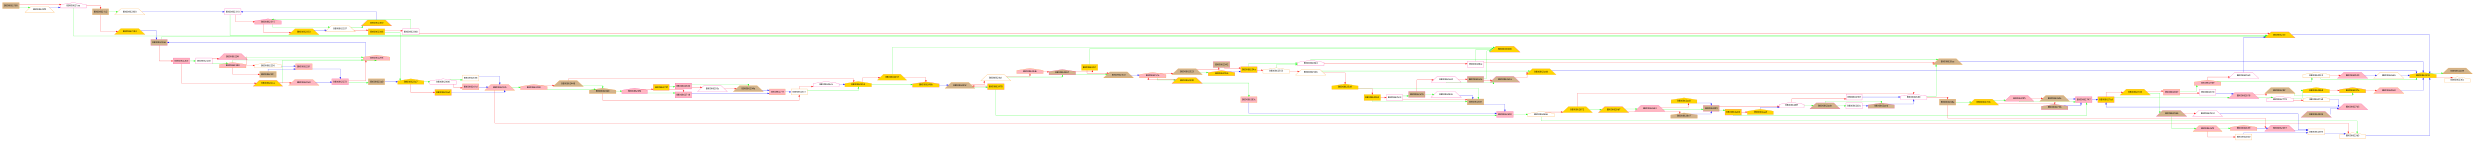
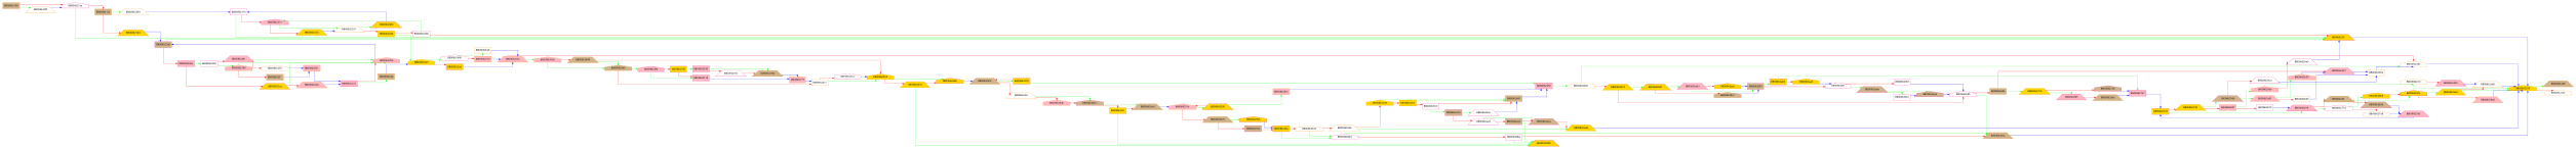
  digraph {
    fontname="Noto Sans"
    rankdir=LR
    splines=ortho
    node [color=darkorange fillcolor=white fontname="Noto Sans" shape=trapezium style=filled]
    edge [color=red fontname="Noto Sans"]
    BB00862160 [fillcolor=tan shape=box]
    BB008623f0
    BB008621ae [color=deeppink shape=house]
    BB00862351 [color=deeppink fillcolor=gold]
    BB008621c2 [fillcolor=tan shape=box]
    BB00862359 [fillcolor=gold shape=house]
    BB00862300
    BB008621d4 [fillcolor=gold]
    BB00862ad9 [fillcolor=tan]
    BB0086236c [shape=house]
    BB00862310 [color=deeppink shape=box]
    BB008622a6 [color=deeppink fillcolor=tan shape=box]
    BB00862315 [color=deeppink fillcolor=lightpink shape=house]
    BB008622be [color=deeppink fillcolor=lightpink shape=box]
    BB00862238 [color=deeppink shape=box]
    BB008622ca [color=deeppink fillcolor=gold]
    BB00862388 [fillcolor=lightpink shape=house]
    BB0086224f [color=deeppink fillcolor=lightpink]
    BB00862294 [fillcolor=lightpink shape=house]
    BB00862391 [fillcolor=tan shape=box]
    BB00862256 [shape=house]
    BB00862261 [fillcolor=lightpink shape=box]
    BB00862272 [color=deeppink fillcolor=lightpink shape=box]
    BB008623a0 [fillcolor=tan shape=box]
    BB008623a7 [fillcolor=gold shape=house]
    BB00862400 [color=deeppink shape=house]
    BB008623ad [color=deeppink fillcolor=gold shape=box]
    BB008622e0 [fillcolor=lightpink]
    BB00862337
    BB00862333 [fillcolor=gold]
    BB00862380 [color=deeppink fillcolor=gold]
    BB00862346 [fillcolor=gold shape=box]
    BB00862348 [color=deeppink shape=box]
    BB008626e8 [shape=box]
    BB0086241d [fillcolor=lightpink shape=box]
    BB008623cb [fillcolor=lightpink]
    BB00862438 [fillcolor=lightpink shape=house]
    BB008623d5 [shape=house]
    BB008626b0 [fillcolor=tan shape=house]
    BB00862448 [fillcolor=tan]
    BB008626fb [color=deeppink fillcolor=lightpink shape=house]
    BB008626c1 [shape=box]
    BB00862455 [fillcolor=gold shape=house]
    BB00862718 [color=deeppink fillcolor=lightpink shape=box]
    BB0086270f [color=deeppink fillcolor=gold shape=box]
    BB008626ca [color=deeppink shape=house]
    BB0086246b [color=deeppink fillcolor=gold shape=house]
    BB0086245f [fillcolor=gold]
    BB0086249c [fillcolor=tan]
    BB00000000 [color=deeppink fillcolor=gold]
    BB00862478 [color=deeppink fillcolor=gold shape=box]
    BB008624a1
    BB00862650 [color=deeppink fillcolor=lightpink shape=box]
    BB008624b7 [color=deeppink fillcolor=tan shape=house]
    BB008624ab [fillcolor=lightpink shape=house]
    BB00862666 [shape=house]
    BB00862672 [fillcolor=gold]
    BB008624cd [fillcolor=tan]
    BB008624c1 [fillcolor=gold shape=box]
    BB0086251e [fillcolor=lightpink shape=house]
    BB00862500 [color=deeppink fillcolor=gold]
    BB00862523 [fillcolor=tan]
    BB0086285c [fillcolor=lightpink shape=box]
    BB00862956 [color=deeppink fillcolor=gold shape=house]
    BB00862542 [color=deeppink fillcolor=tan shape=box]
    BB0086254a [color=deeppink fillcolor=gold shape=box]
    BB008628b4 [color=deeppink shape=house]
    BB00862553 [shape=house]
    BB008628ca [fillcolor=tan]
    BB008628be [color=deeppink shape=box]
    BB0086256b
    BB00862a44 [fillcolor=gold]
    BB008625a9 [fillcolor=gold shape=house]
    BB00862641 [fillcolor=tan shape=box]
    BB008625b2 [fillcolor=gold shape=box]
    BB008625c3 [color=deeppink shape=box]
    BB00862a1b [color=deeppink fillcolor=tan shape=box]
    BB00862b2e [color=deeppink]
    BB00862a24 [color=deeppink]
    BB00862a3a [color=deeppink fillcolor=tan]
    BB00862a2e [color=deeppink fillcolor=tan shape=box]
    BB008628d7 [color=deeppink fillcolor=gold]
    BB00862680 [color=deeppink shape=house]
    BB00862ab3 [color=deeppink fillcolor=lightpink]
    BB008628e7 [fillcolor=tan shape=house]
    BB0086268a [fillcolor=tan shape=box]
    BB008628f3 [color=deeppink fillcolor=tan shape=box]
    BB00862ac8 [fillcolor=gold shape=house]
    BB0086272b [fillcolor=gold]
    BB00862697 [color=deeppink fillcolor=lightpink]
    BB008629f5 [color=deeppink fillcolor=lightpink]
    BB0086273b [color=deeppink fillcolor=tan shape=house]
    BB0086269e [shape=box]
    BB00862747 [color=deeppink fillcolor=lightpink shape=box]
    BB00862a0a [fillcolor=tan]
    BB0086271f [fillcolor=lightpink shape=box]
    BB00862920 [color=deeppink fillcolor=lightpink shape=box]
    BB0086294a [fillcolor=tan]
    BB0086293c [color=deeppink]
    BB008627cd [color=deeppink fillcolor=gold shape=box]
    BB00862818 [color=deeppink fillcolor=lightpink]
    BB008627d3 [fillcolor=gold]
    BB00862778 [color=deeppink shape=house]
    BB00862821 [fillcolor=tan]
    BB00862966 [color=deeppink fillcolor=tan]
    BB00862807 [fillcolor=lightpink shape=box]
    BB00862868 [fillcolor=gold shape=house]
    BB008627a8 [shape=house]
    BB0086287a [color=deeppink fillcolor=gold shape=house]
    BB008627b3 [color=deeppink fillcolor=lightpink]
+   BB00862a4d [fillcolor=gold]
    BB008628a0 [fillcolor=lightpink]
    BB0086283b [color=deeppink fillcolor=tan]
    BB00862af5 [fillcolor=lightpink]
    BB008629cd [color=deeppink]
    BB008629d9 [fillcolor=lightpink shape=house]
    BB00862810 [color=deeppink shape=box]
    BB00862b59 [fillcolor=lightpink shape=house]
    BB00862b00 [shape=box]
    BB00862b10 [shape=house]
    BB008629e9 [color=deeppink]
    BB00862b29 [color=deeppink fillcolor=lightpink]
    BB00862a66
    BB00862a86 [color=deeppink fillcolor=gold shape=box]
    BB008628ff [color=deeppink shape=house]
    BB00862aa5 [fillcolor=gold shape=house]
    BB00862ade [color=deeppink fillcolor=tan]
    BB0086290f [color=deeppink shape=box]
    BB00862b3c [color=deeppink shape=box]
    BB00862aeb [color=deeppink fillcolor=tan shape=house]
    BB00862160 -> BB008623f0 [color=green]
    BB00862160 -> BB008621ae
    BB008623f0 -> BB008621ae [color=blue]
    BB008621ae -> BB00862351 [color=green]
    BB008621ae -> BB008621c2
    BB00862351 -> BB00862359 [color=blue]
    BB008621c2 -> BB00862300 [color=green]
    BB008621c2 -> BB008621d4
    BB00862359 -> BB00862ad9 [color=green]
    BB00862359 -> BB0086236c
    BB00862300 -> BB00862310 [color=blue]
    BB008621d4 -> BB008622a6 [color=blue]
    BB00862310 -> BB00862351 [color=green]
    BB00862310 -> BB00862315
    BB008622a6 -> BB00862351 [color=green]
    BB008622a6 -> BB008622be
    BB00862315 -> BB00862337 [color=green]
    BB00862315 -> BB00862333
    BB008622be -> BB00862238 [color=green]
    BB008622be -> BB008622ca
    BB00862238 -> BB00862388 [color=green]
    BB00862238 -> BB0086224f
    BB008622ca -> BB00862294 [color=green]
    BB008622ca -> BB008622e0
    BB00862388 -> BB00862294 [color=green]
    BB00862388 -> BB00862391
    BB0086224f -> BB00862294 [color=green]
    BB0086224f -> BB00862256
    BB00862294 -> BB008622a6 [color=blue]
    BB00862391 -> BB00862261 [color=blue]
    BB00862256 -> BB00862261 [color=blue]
    BB00862261 -> BB00862272 [color=blue]
    BB00862272 -> BB00862294
    BB00862272 -> BB008623a0 [color=green]
    BB008623a0 -> BB008623a7 [color=blue]
    BB008623a7 -> BB00862400 [color=green]
    BB008623a7 -> BB008623ad
    BB00862400 -> BB008626e8 [color=green]
    BB00862400 -> BB0086241d
    BB008623ad -> BB008623cb [color=blue]
    BB008622e0 -> BB00862272 [color=blue]
    BB00862337 -> BB00862380 [color=green]
    BB00862337 -> BB00862346
    BB00862333 -> BB00862337 [color=blue]
    BB00862380 -> BB00862310 [color=blue]
    BB00862346 -> BB008623a7 [color=green]
    BB00862346 -> BB00862348
    BB00862348 -> BB00862351
    BB00862348 -> BB00862315 [color=green]
    BB008626e8 -> BB008623cb [color=blue]
    BB0086241d -> BB008623cb [color=blue]
    BB008623cb -> BB00862438 [color=green]
    BB008623cb -> BB008623d5
    BB00862438 -> BB008626b0 [color=green]
    BB00862438 -> BB00862448
    BB008623d5 -> BB00862359 [color=blue]
    BB008626b0 -> BB008626fb [color=green]
    BB008626b0 -> BB008626c1
    BB00862448 -> BB008626b0 [color=green]
    BB00862448 -> BB00862455
    BB008626fb -> BB00862718 [color=green]
    BB008626fb -> BB0086270f
    BB008626c1 -> BB00862455 [color=green]
    BB008626c1 -> BB008626ca
    BB00862455 -> BB0086246b [color=green]
    BB00862455 -> BB0086245f
    BB00862718 -> BB0086271f [color=blue]
    BB0086270f -> BB00862718
    BB0086270f -> BB00862920 [color=green]
    BB008626ca -> BB00862455 [color=blue]
    BB0086246b -> BB0086249c [color=blue]
    BB0086245f -> BB0086246b
    BB0086245f -> BB00000000 [color=green]
    BB0086249c -> BB00862478 [color=green]
    BB0086249c -> BB008624a1
    BB00862478 -> BB0086249c
    BB00862478 -> BB00862650 [color=green]
    BB008624a1 -> BB008624b7 [color=green]
    BB008624a1 -> BB008624ab
    BB00862650 -> BB00862666 [color=green]
    BB008624b7 -> BB008624cd [color=green]
    BB008624b7 -> BB008624c1
    BB008624ab -> BB008624b7
    BB00862666 -> BB008623d5 [color=green]
    BB00862666 -> BB00862672
    BB00862672 -> BB008628d7 [color=green]
    BB00862672 -> BB00862680
    BB008624cd -> BB0086251e [color=blue]
    BB008624c1 -> BB00000000 [color=green]
    BB008624c1 -> BB008624cd
    BB0086251e -> BB00862500 [color=green]
    BB0086251e -> BB00862523
    BB00862500 -> BB0086251e
    BB00862500 -> BB0086285c [color=green]
    BB00862523 -> BB00862956 [color=green]
    BB00862523 -> BB00862542
    BB0086285c -> BB00862650 [color=blue]
    BB00862956 -> BB0086254a [color=blue]
    BB00862542 -> BB0086254a
    BB0086254a -> BB008628b4 [color=green]
    BB0086254a -> BB00862553
    BB008628b4 -> BB008628ca [color=green]
    BB008628b4 -> BB008628be
    BB00862553 -> BB008628b4 [color=green]
    BB00862553 -> BB0086256b
    BB008628ca -> BB00862359 [color=blue]
    BB008628be -> BB00000000 [color=green]
    BB008628be -> BB008628ca
    BB0086256b -> BB00862a44 [color=green]
    BB0086256b -> BB008625a9
    BB00862a44 -> BB00862359 [color=blue]
    BB008625a9 -> BB00862641 [color=green]
    BB008625a9 -> BB008625b2
    BB00862641 -> BB00862650 [color=blue]
    BB008625b2 -> BB00862641 [color=green]
    BB008625b2 -> BB008625c3
    BB008625c3 -> BB00862641
    BB008625c3 -> BB00862a1b [color=green]
    BB00862a1b -> BB00862b2e [color=green]
    BB00862a1b -> BB00862a24
    BB00862b2e -> BB00862641 [color=blue]
    BB00862a24 -> BB00862a3a [color=green]
    BB00862a24 -> BB00862a2e
    BB00862a3a -> BB00862a44
    BB00862a2e -> BB00000000 [color=green]
    BB00862a2e -> BB00862a3a
    BB008628d7 -> BB00862ab3 [color=green]
    BB008628d7 -> BB008628e7
    BB00862680 -> BB008628ca [color=green]
    BB00862680 -> BB0086268a
    BB00862ab3 -> BB008628f3 [color=green]
    BB00862ab3 -> BB00862ac8
    BB008628e7 -> BB008628f3 [color=blue]
    BB0086268a -> BB0086272b [color=green]
    BB0086268a -> BB00862697
    BB008628f3 -> BB00862a86 [color=green]
    BB008628f3 -> BB008628ff
    BB00862ac8 -> BB008628f3 [color=blue]
    BB0086272b -> BB008629f5 [color=green]
    BB0086272b -> BB0086273b
    BB00862697 -> BB0086269e [color=blue]
-   BB008629f5 -> BB00862747 [color=green]
    BB008629f5 -> BB00862a0a
    BB0086273b -> BB00862747 [color=blue]
    BB0086269e -> BB008623d5 [color=blue]
    BB00862747 -> BB008627cd [color=blue]
    BB00862a0a -> BB00862747 [color=blue]
    BB0086271f -> BB008626c1 [color=blue]
    BB00862920 -> BB0086294a [color=green]
    BB00862920 -> BB0086293c
    BB0086294a -> BB0086271f [color=blue]
    BB0086293c -> BB0086294a
    BB008627cd -> BB00862818 [color=green]
    BB008627cd -> BB008627d3
    BB00862818 -> BB00862778 [color=green]
    BB00862818 -> BB00862821
    BB008627d3 -> BB00862966 [color=green]
    BB008627d3 -> BB00862807
    BB00862778 -> BB00862868 [color=green]
    BB00862778 -> BB008627a8
    BB00862821 -> BB0086287a [color=green]
+   BB00862821 -> BB0086283b
    BB00862966 -> BB00862af5 [color=green]
    BB00862966 -> BB008629cd
    BB00862807 -> BB008629d9 [color=green]
    BB00862807 -> BB00862810
    BB00862868 -> BB0086287a
    BB008627a8 -> BB008627b3 [color=blue]
+   BB0086287a -> BB00862a4d [color=green]
    BB0086287a -> BB008628a0
    BB008627b3 -> BB008627cd [color=blue]
+   BB00862a4d -> BB00862359 [color=green]
+   BB00862a4d -> BB00862a66
    BB008628a0 -> BB00862359 [color=blue]
    BB0086283b -> BB008627b3 [color=blue]
    BB00862af5 -> BB00862b59 [color=green]
    BB00862af5 -> BB00862b00
    BB008629cd -> BB0086269e [color=blue]
    BB008629d9 -> BB00862b10 [color=green]
    BB008629d9 -> BB008629e9
    BB00862810 -> BB00862818 [color=blue]
    BB00862b59 -> BB00862697 [color=blue]
    BB00862b00 -> BB0086269e [color=blue]
    BB00862b10 -> BB00862359 [color=green]
    BB00862b10 -> BB00862b29
    BB008629e9 -> BB00862351 [color=blue]
    BB00862b29 -> BB00862a66 [color=blue]
    BB00862a66 -> BB00862359 [color=blue]
    BB00862a86 -> BB00862747 [color=green]
    BB00862a86 -> BB00862aa5
    BB008628ff -> BB00862ade [color=green]
    BB008628ff -> BB0086290f
    BB00862aa5 -> BB008628ff [color=blue]
    BB00862ade -> BB00862b3c [color=green]
    BB00862ade -> BB00862aeb [color=green]
    BB0086290f -> BB00862680 [color=blue]
    BB00862b3c -> BB00862aeb [color=blue]
    BB00862aeb -> BB00862680 [color=blue]
  }
